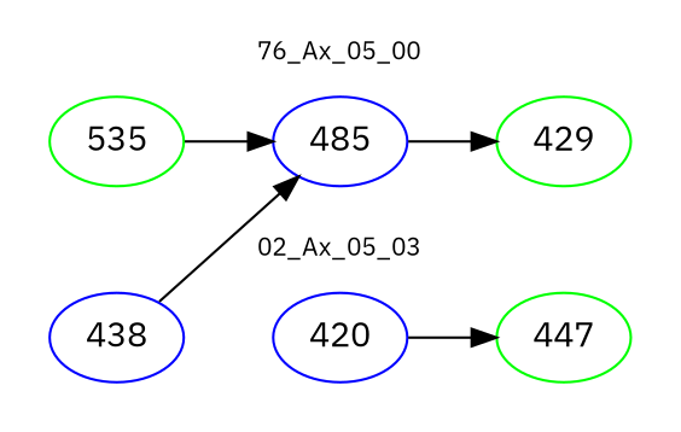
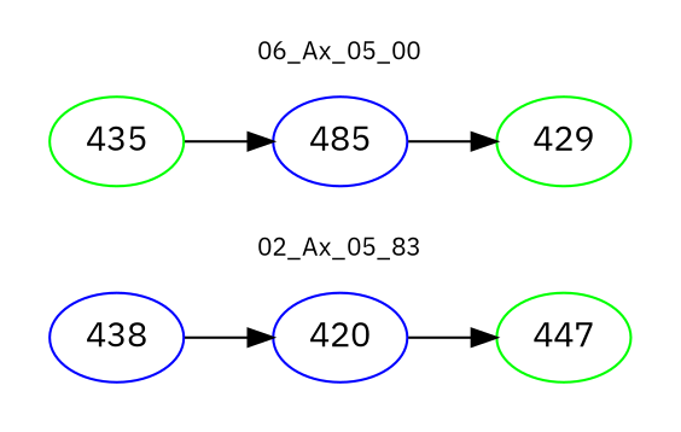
  digraph {
    fontname="IBM Plex Sans"
    rankdir=LR
    node [color=green fontname="IBM Plex Sans"]
    edge [color=black fontname="IBM Plex Sans"]
-   n1 [label=535]
+   n1 [label=435]
    n2 [color=blue label=485]
    n3 [label=429]
    n4 [color=blue label=438]
    n5 [color=blue label=420]
    n6 [label=447]
    subgraph cluster_1 {
      color=white
      fontsize=10
-     label="76_Ax_05_00"
+     label="06_Ax_05_00"
      n1
      n2
      n3
    }
    subgraph cluster_2 {
      color=white
      fontsize=10
-     label="02_Ax_05_03"
+     label="02_Ax_05_83"
      n4
      n5
      n6
    }
    n1 -> n2
    n2 -> n3
-   n4 -> n2
+   n4 -> n5
    n5 -> n6
  }
